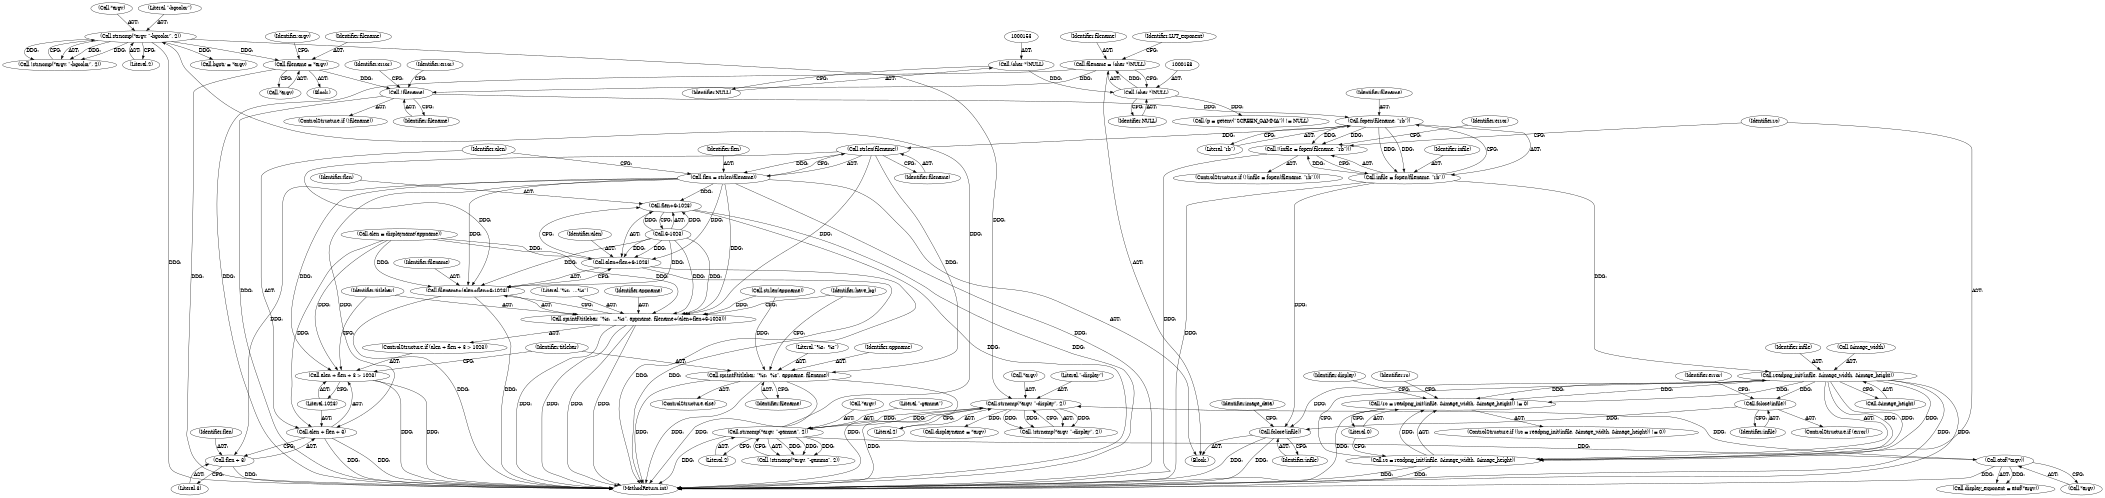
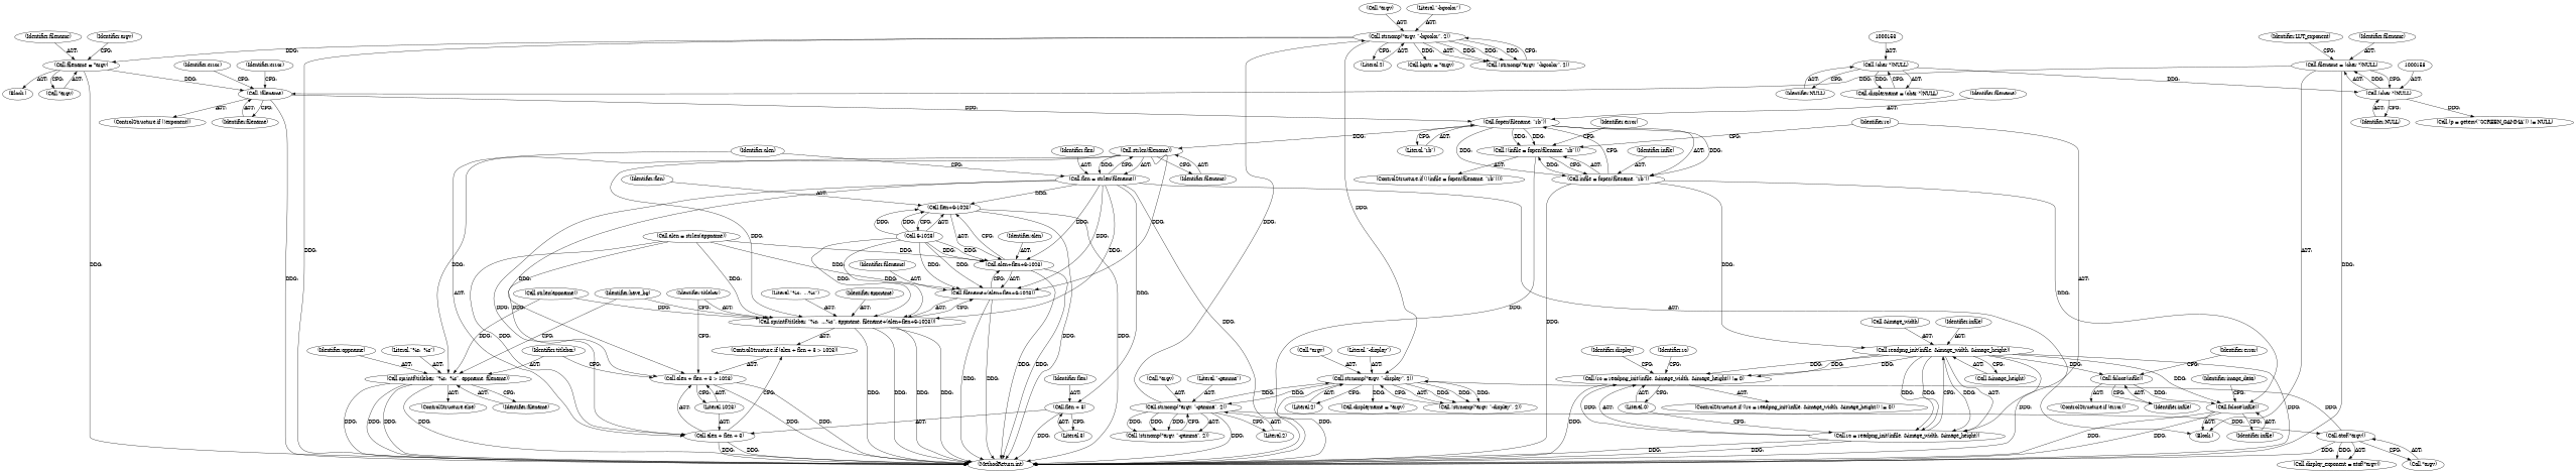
  digraph {
    n1 [label="(Call,fopen(filename, \"rb\"))"]
    n2 [label="(Call,!(infile = fopen(filename, \"rb\")))"]
    n3 [label="(Call,infile = fopen(filename, \"rb\"))"]
    n4 [label="(Call,strlen(filename))"]
    n5 [label="(Literal,\"rb\")"]
    n6 [label="(MethodReturn,int)"]
    n7 [label="(ControlStructure,if (!(infile = fopen(filename, \"rb\"))))"]
    n8 [label="(Call,readpng_init(infile, &image_width, &image_height))"]
    n9 [label="(Call,fclose(infile))"]
    n10 [label="(Call,flen = strlen(filename))"]
    n11 [label="(Call,sprintf(titlebar, \"%s:  ...%s\", appname, filename+(alen+flen+6-1023)))"]
    n12 [label="(Call,filename+(alen+flen+6-1023))"]
    n13 [label="(Call,sprintf(titlebar, \"%s:  %s\", appname, filename))"]
    n14 [label="(Identifier,filename)"]
    n15 [label="(Call,!filename)"]
-   n16 [label="(ControlStructure,if (!filename))"]
+   n16 [label="(ControlStructure,if (!exponent))"]
    n17 [label="(Identifier,filename)"]
    n18 [label="(Call,filename = *argv)"]
    n19 [label="(Call,*argv)"]
    n20 [label="(Block,)"]
    n21 [label="(Call,strncmp(*argv, \"-bgcolor\", 2))"]
    n22 [label="(Call,strncmp(*argv, \"-display\", 2))"]
    n23 [label="(Call,bgstr = *argv)"]
    n24 [label="(Call,!strncmp(*argv, \"-bgcolor\", 2))"]
    n25 [label="(Literal,2)"]
    n26 [label="(Call,strncmp(*argv, \"-gamma\", 2))"]
    n27 [label="(Literal,2)"]
    n28 [label="(Call,displayname = *argv)"]
    n29 [label="(Call,!strncmp(*argv, \"-display\", 2))"]
    n30 [label="(Call,atof(*argv))"]
    n31 [label="(Literal,2)"]
    n32 [label="(Call,!strncmp(*argv, \"-gamma\", 2))"]
    n33 [label="(Call,*argv)"]
    n34 [label="(Call,display_exponent = atof(*argv))"]
    n35 [label="(Call,filename = (char *)NULL)"]
    n36 [label="(Call,(char *)NULL)"]
    n37 [label="(Block,)"]
    n38 [label="(Identifier,NULL)"]
    n39 [label="(Call,(p = getenv(\"SCREEN_GAMMA\")) != NULL)"]
    n40 [label="(Call,(char *)NULL)"]
    n41 [label="(Identifier,NULL)"]
+   n42 [label="(Call,displayname = (char *)NULL)"]
    n43 [label="(Call,(rc = readpng_init(infile, &image_width, &image_height)) != 0)"]
    n44 [label="(Call,rc = readpng_init(infile, &image_width, &image_height))"]
    n45 [label="(Call,fclose(infile))"]
    n46 [label="(Call,&image_height)"]
    n47 [label="(Identifier,infile)"]
    n48 [label="(Literal,0)"]
    n49 [label="(ControlStructure,if ((rc = readpng_init(infile, &image_width, &image_height)) != 0))"]
    n50 [label="(Identifier,infile)"]
    n51 [label="(ControlStructure,if (error))"]
    n52 [label="(Call,alen + flen + 3 > 1023)"]
    n53 [label="(Call,alen + flen + 3)"]
    n54 [label="(Call,flen + 3)"]
    n55 [label="(Call,alen+flen+6-1023)"]
    n56 [label="(Call,flen+6-1023)"]
    n57 [label="(ControlStructure,if (alen + flen + 3 > 1023))"]
    n58 [label="(Identifier,filename)"]
    n59 [label="(ControlStructure,else)"]
    n60 [label="(Literal,1023)"]
    n61 [label="(Literal,3)"]
    n62 [label="(Call,6-1023)"]
    n63 [label="(Identifier,alen)"]
    n64 [label="(Identifier,error)"]
    n65 [label="(Identifier,titlebar)"]
    n66 [label="(Identifier,titlebar)"]
    n67 [label="(Call,*argv)"]
    n68 [label="(Identifier,filename)"]
    n69 [label="(Literal,\"-display\")"]
    n70 [label="(Call,*argv)"]
    n71 [label="(Identifier,filename)"]
    n72 [label="(Identifier,infile)"]
    n73 [label="(Identifier,alen)"]
    n74 [label="(Identifier,LUT_exponent)"]
    n75 [label="(Identifier,filename)"]
    n76 [label="(Identifier,error)"]
    n77 [label="(Identifier,rc)"]
    n78 [label="(Identifier,error)"]
    n79 [label="(Literal,\"-bgcolor\")"]
    n80 [label="(Literal,\"%s:  ...%s\")"]
    n81 [label="(Identifier,image_data)"]
    n82 [label="(Call,*argv)"]
    n83 [label="(Call,&image_width)"]
    n84 [label="(Identifier,flen)"]
    n85 [label="(Call,strlen(appname))"]
    n86 [label="(Identifier,flen)"]
    n87 [label="(Identifier,filename)"]
-   n88 [label="(Call,alen = displayname(appname))"]
+   n88 [label="(Call,alen = strlen(appname))"]
    n89 [label="(Identifier,display)"]
    n90 [label="(Identifier,argv)"]
    n91 [label="(Literal,\"-gamma\")"]
    n92 [label="(Identifier,appname)"]
    n93 [label="(Identifier,flen)"]
    n94 [label="(Identifier,have_bg)"]
    n95 [label="(Identifier,infile)"]
    n96 [label="(Literal,\"%s:  %s\")"]
    n97 [label="(Identifier,appname)"]
    n98 [label="(Identifier,error)"]
    n99 [label="(Identifier,rc)"]
    1000158
    1000153
    n1 -> n2 [label="DDG: "]
    n1 -> n2 [label="DDG: "]
    n1 -> n3 [label="AST: "]
    n1 -> n3 [label="DDG: "]
    n1 -> n3 [label="DDG: "]
    n1 -> n4 [label="DDG: "]
    n1 -> n5 [label="CFG: "]
    n2 -> n3 [label="CFG: "]
    n2 -> n6 [label="DDG: "]
    n2 -> n7 [label="AST: "]
    n3 -> n1 [label="CFG: "]
    n3 -> n2 [label="AST: "]
    n3 -> n2 [label="DDG: "]
    n3 -> n6 [label="DDG: "]
    n3 -> n8 [label="DDG: "]
    n3 -> n9 [label="DDG: "]
    n4 -> n10 [label="AST: "]
    n4 -> n10 [label="DDG: "]
    n4 -> n11 [label="DDG: "]
    n4 -> n12 [label="DDG: "]
    n4 -> n13 [label="DDG: "]
    n4 -> n14 [label="CFG: "]
    n5 -> n1 [label="AST: "]
    n8 -> n6 [label="DDG: "]
    n8 -> n6 [label="DDG: "]
    n8 -> n9 [label="DDG: "]
    n8 -> n43 [label="DDG: "]
    n8 -> n43 [label="DDG: "]
    n8 -> n43 [label="DDG: "]
    n8 -> n44 [label="AST: "]
    n8 -> n44 [label="DDG: "]
    n8 -> n44 [label="DDG: "]
    n8 -> n44 [label="DDG: "]
    n8 -> n45 [label="DDG: "]
    n8 -> n46 [label="CFG: "]
    n9 -> n6 [label="DDG: "]
    n9 -> n6 [label="DDG: "]
    n9 -> n37 [label="AST: "]
    n9 -> n47 [label="CFG: "]
    n10 -> n4 [label="CFG: "]
    n10 -> n6 [label="DDG: "]
    n10 -> n11 [label="DDG: "]
    n10 -> n12 [label="DDG: "]
    n10 -> n37 [label="AST: "]
    n10 -> n52 [label="DDG: "]
    n10 -> n53 [label="DDG: "]
    n10 -> n54 [label="DDG: "]
    n10 -> n55 [label="DDG: "]
    n10 -> n56 [label="DDG: "]
    n11 -> n6 [label="DDG: "]
    n11 -> n6 [label="DDG: "]
    n11 -> n6 [label="DDG: "]
    n11 -> n6 [label="DDG: "]
    n11 -> n12 [label="CFG: "]
    n11 -> n57 [label="AST: "]
    n12 -> n6 [label="DDG: "]
    n12 -> n6 [label="DDG: "]
    n12 -> n11 [label="AST: "]
    n12 -> n55 [label="CFG: "]
    n13 -> n6 [label="DDG: "]
    n13 -> n6 [label="DDG: "]
    n13 -> n6 [label="DDG: "]
    n13 -> n6 [label="DDG: "]
    n13 -> n58 [label="CFG: "]
    n13 -> n59 [label="AST: "]
    n14 -> n4 [label="AST: "]
    n15 -> n1 [label="DDG: "]
    n15 -> n6 [label="DDG: "]
    n15 -> n16 [label="AST: "]
    n15 -> n17 [label="CFG: "]
    n17 -> n15 [label="AST: "]
    n18 -> n6 [label="DDG: "]
    n18 -> n15 [label="DDG: "]
    n18 -> n19 [label="CFG: "]
    n18 -> n20 [label="AST: "]
    n19 -> n18 [label="AST: "]
    n21 -> n6 [label="DDG: "]
    n21 -> n18 [label="DDG: "]
    n21 -> n22 [label="DDG: "]
    n21 -> n23 [label="DDG: "]
    n21 -> n24 [label="AST: "]
    n21 -> n24 [label="DDG: "]
    n21 -> n24 [label="DDG: "]
    n21 -> n24 [label="DDG: "]
    n21 -> n25 [label="CFG: "]
    n22 -> n6 [label="DDG: "]
    n22 -> n26 [label="DDG: "]
    n22 -> n27 [label="CFG: "]
    n22 -> n28 [label="DDG: "]
    n22 -> n29 [label="AST: "]
    n22 -> n29 [label="DDG: "]
    n22 -> n29 [label="DDG: "]
    n22 -> n29 [label="DDG: "]
    n24 -> n21 [label="CFG: "]
    n25 -> n21 [label="AST: "]
    n26 -> n6 [label="DDG: "]
    n26 -> n21 [label="DDG: "]
    n26 -> n22 [label="DDG: "]
    n26 -> n30 [label="DDG: "]
    n26 -> n31 [label="CFG: "]
    n26 -> n32 [label="AST: "]
    n26 -> n32 [label="DDG: "]
    n26 -> n32 [label="DDG: "]
    n26 -> n32 [label="DDG: "]
    n27 -> n22 [label="AST: "]
    n29 -> n22 [label="CFG: "]
    n30 -> n6 [label="DDG: "]
    n30 -> n22 [label="DDG: "]
    n30 -> n33 [label="CFG: "]
    n30 -> n34 [label="AST: "]
    n30 -> n34 [label="DDG: "]
    n31 -> n26 [label="AST: "]
    n32 -> n26 [label="CFG: "]
    n33 -> n30 [label="AST: "]
    n35 -> n6 [label="DDG: "]
    n35 -> n15 [label="DDG: "]
    n35 -> n36 [label="CFG: "]
    n35 -> n37 [label="AST: "]
    n36 -> n35 [label="AST: "]
    n36 -> n35 [label="DDG: "]
    n36 -> n38 [label="CFG: "]
    n36 -> n39 [label="DDG: "]
    n38 -> n36 [label="AST: "]
    n40 -> n36 [label="DDG: "]
    n40 -> n41 [label="CFG: "]
+   n40 -> n42 [label="AST: "]
+   n40 -> n42 [label="DDG: "]
    n41 -> n40 [label="AST: "]
+   n42 -> n40 [label="CFG: "]
    n43 -> n6 [label="DDG: "]
    n43 -> n48 [label="CFG: "]
    n43 -> n49 [label="AST: "]
    n44 -> n6 [label="DDG: "]
    n44 -> n6 [label="DDG: "]
    n44 -> n8 [label="CFG: "]
    n44 -> n43 [label="AST: "]
    n44 -> n43 [label="DDG: "]
    n45 -> n9 [label="DDG: "]
    n45 -> n50 [label="CFG: "]
    n45 -> n51 [label="AST: "]
    n46 -> n8 [label="AST: "]
    n47 -> n9 [label="AST: "]
    n48 -> n43 [label="AST: "]
    n48 -> n44 [label="CFG: "]
    n50 -> n45 [label="AST: "]
    n52 -> n6 [label="DDG: "]
    n52 -> n6 [label="DDG: "]
    n52 -> n60 [label="CFG: "]
    n53 -> n6 [label="DDG: "]
    n53 -> n6 [label="DDG: "]
    n53 -> n52 [label="AST: "]
-   n53 -> n54 [label="CFG: "]
+   n53 -> n57 [label="CFG: "]
    n54 -> n6 [label="DDG: "]
    n54 -> n53 [label="AST: "]
    n54 -> n61 [label="CFG: "]
    n55 -> n6 [label="DDG: "]
    n55 -> n6 [label="DDG: "]
    n55 -> n12 [label="AST: "]
    n55 -> n56 [label="CFG: "]
    n56 -> n6 [label="DDG: "]
    n56 -> n6 [label="DDG: "]
    n56 -> n55 [label="AST: "]
    n56 -> n62 [label="CFG: "]
    n57 -> n52 [label="AST: "]
    n58 -> n13 [label="AST: "]
    n60 -> n52 [label="AST: "]
    n60 -> n53 [label="AST: "]
    n61 -> n54 [label="AST: "]
    n62 -> n11 [label="DDG: "]
    n62 -> n11 [label="DDG: "]
    n62 -> n12 [label="DDG: "]
    n62 -> n12 [label="DDG: "]
    n62 -> n55 [label="DDG: "]
    n62 -> n55 [label="DDG: "]
    n62 -> n56 [label="AST: "]
    n62 -> n56 [label="DDG: "]
    n62 -> n56 [label="DDG: "]
    n63 -> n10 [label="CFG: "]
    n63 -> n53 [label="AST: "]
    n64 -> n45 [label="CFG: "]
    n65 -> n13 [label="AST: "]
    n65 -> n52 [label="CFG: "]
    n66 -> n11 [label="AST: "]
    n66 -> n52 [label="CFG: "]
    n67 -> n21 [label="AST: "]
    n68 -> n1 [label="AST: "]
    n69 -> n22 [label="AST: "]
    n70 -> n26 [label="AST: "]
    n71 -> n12 [label="AST: "]
    n72 -> n8 [label="AST: "]
    n73 -> n55 [label="AST: "]
    n74 -> n35 [label="CFG: "]
    n75 -> n18 [label="AST: "]
    n76 -> n15 [label="CFG: "]
    n77 -> n2 [label="CFG: "]
    n77 -> n44 [label="AST: "]
    n78 -> n2 [label="CFG: "]
    n79 -> n21 [label="AST: "]
    n80 -> n11 [label="AST: "]
    n81 -> n9 [label="CFG: "]
    n82 -> n22 [label="AST: "]
    n83 -> n8 [label="AST: "]
    n84 -> n10 [label="AST: "]
    n85 -> n11 [label="DDG: "]
    n85 -> n13 [label="DDG: "]
    n86 -> n56 [label="AST: "]
    n87 -> n35 [label="AST: "]
    n88 -> n11 [label="DDG: "]
    n88 -> n12 [label="DDG: "]
    n88 -> n52 [label="DDG: "]
    n88 -> n53 [label="DDG: "]
    n88 -> n55 [label="DDG: "]
    n89 -> n43 [label="CFG: "]
    n90 -> n18 [label="CFG: "]
    n91 -> n26 [label="AST: "]
    n92 -> n11 [label="AST: "]
    n93 -> n54 [label="AST: "]
    n94 -> n11 [label="CFG: "]
    n94 -> n13 [label="CFG: "]
    n95 -> n3 [label="AST: "]
    n96 -> n13 [label="AST: "]
    n97 -> n13 [label="AST: "]
    n98 -> n15 [label="CFG: "]
    n99 -> n43 [label="CFG: "]
    1000158 -> n36 [label="AST: "]
    1000153 -> n40 [label="AST: "]
  }
